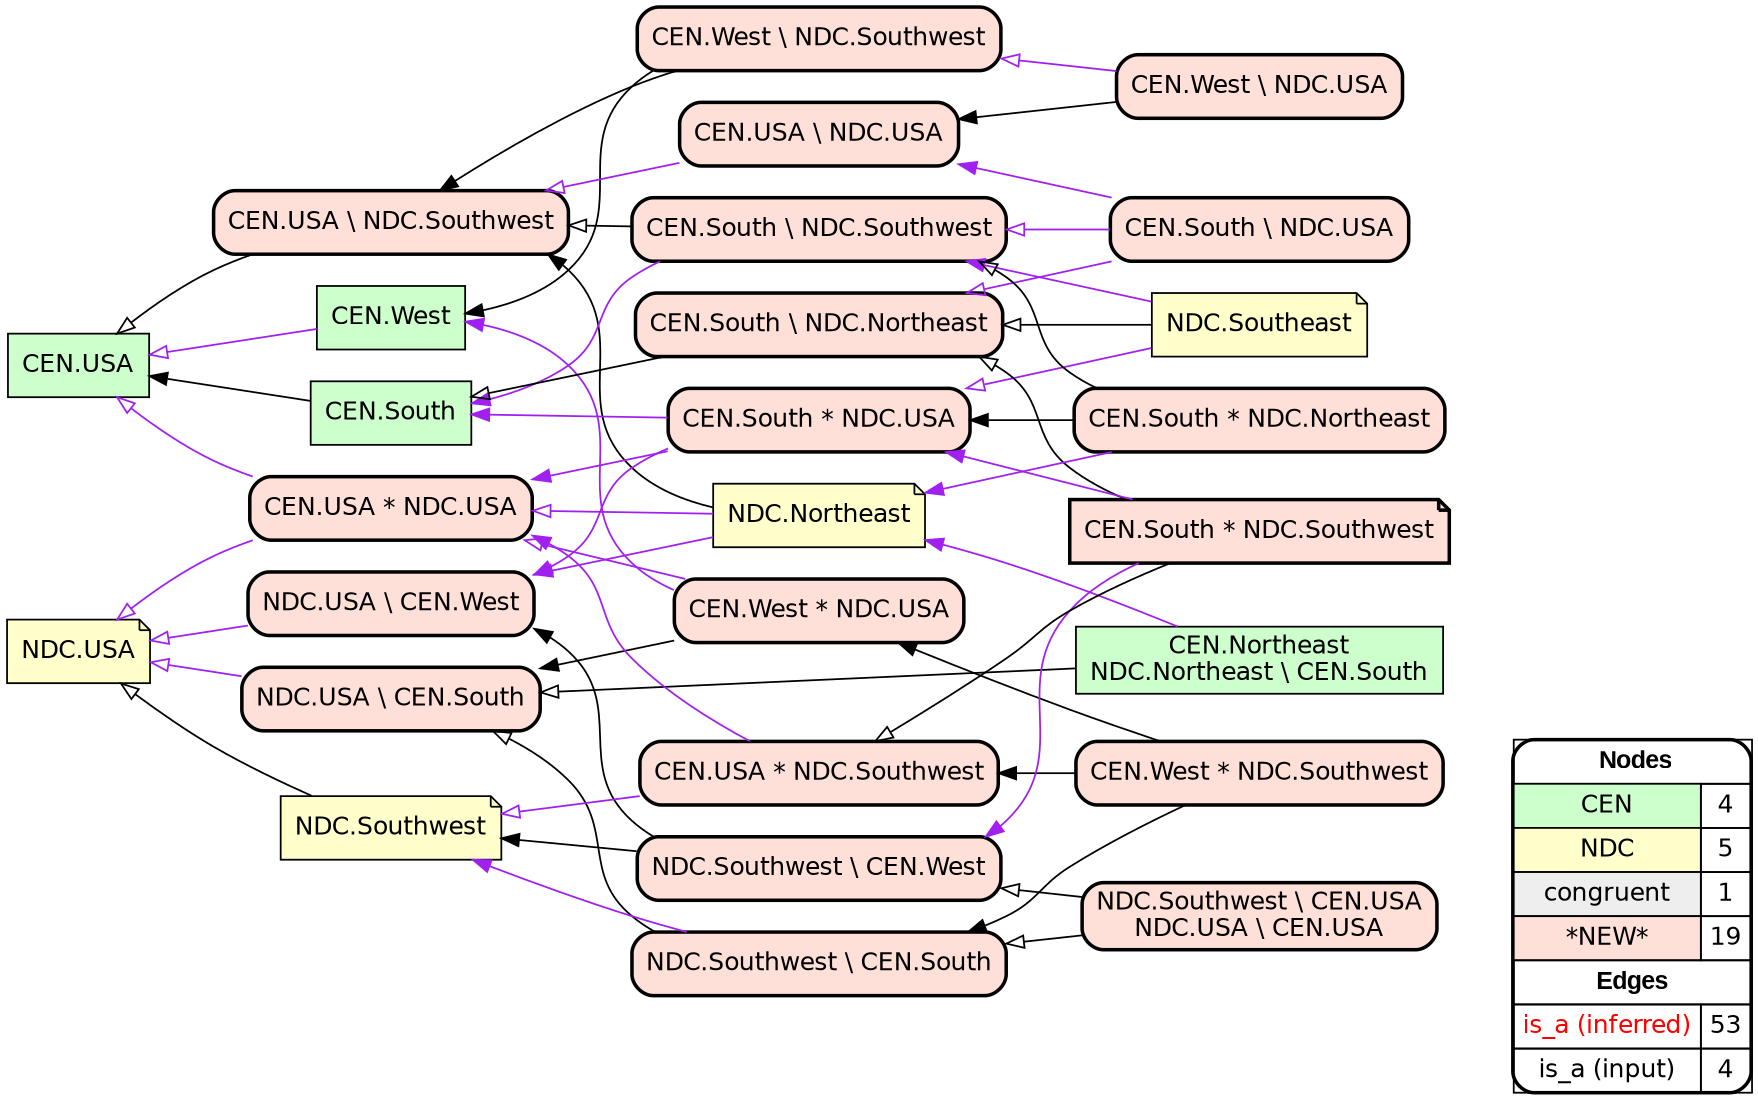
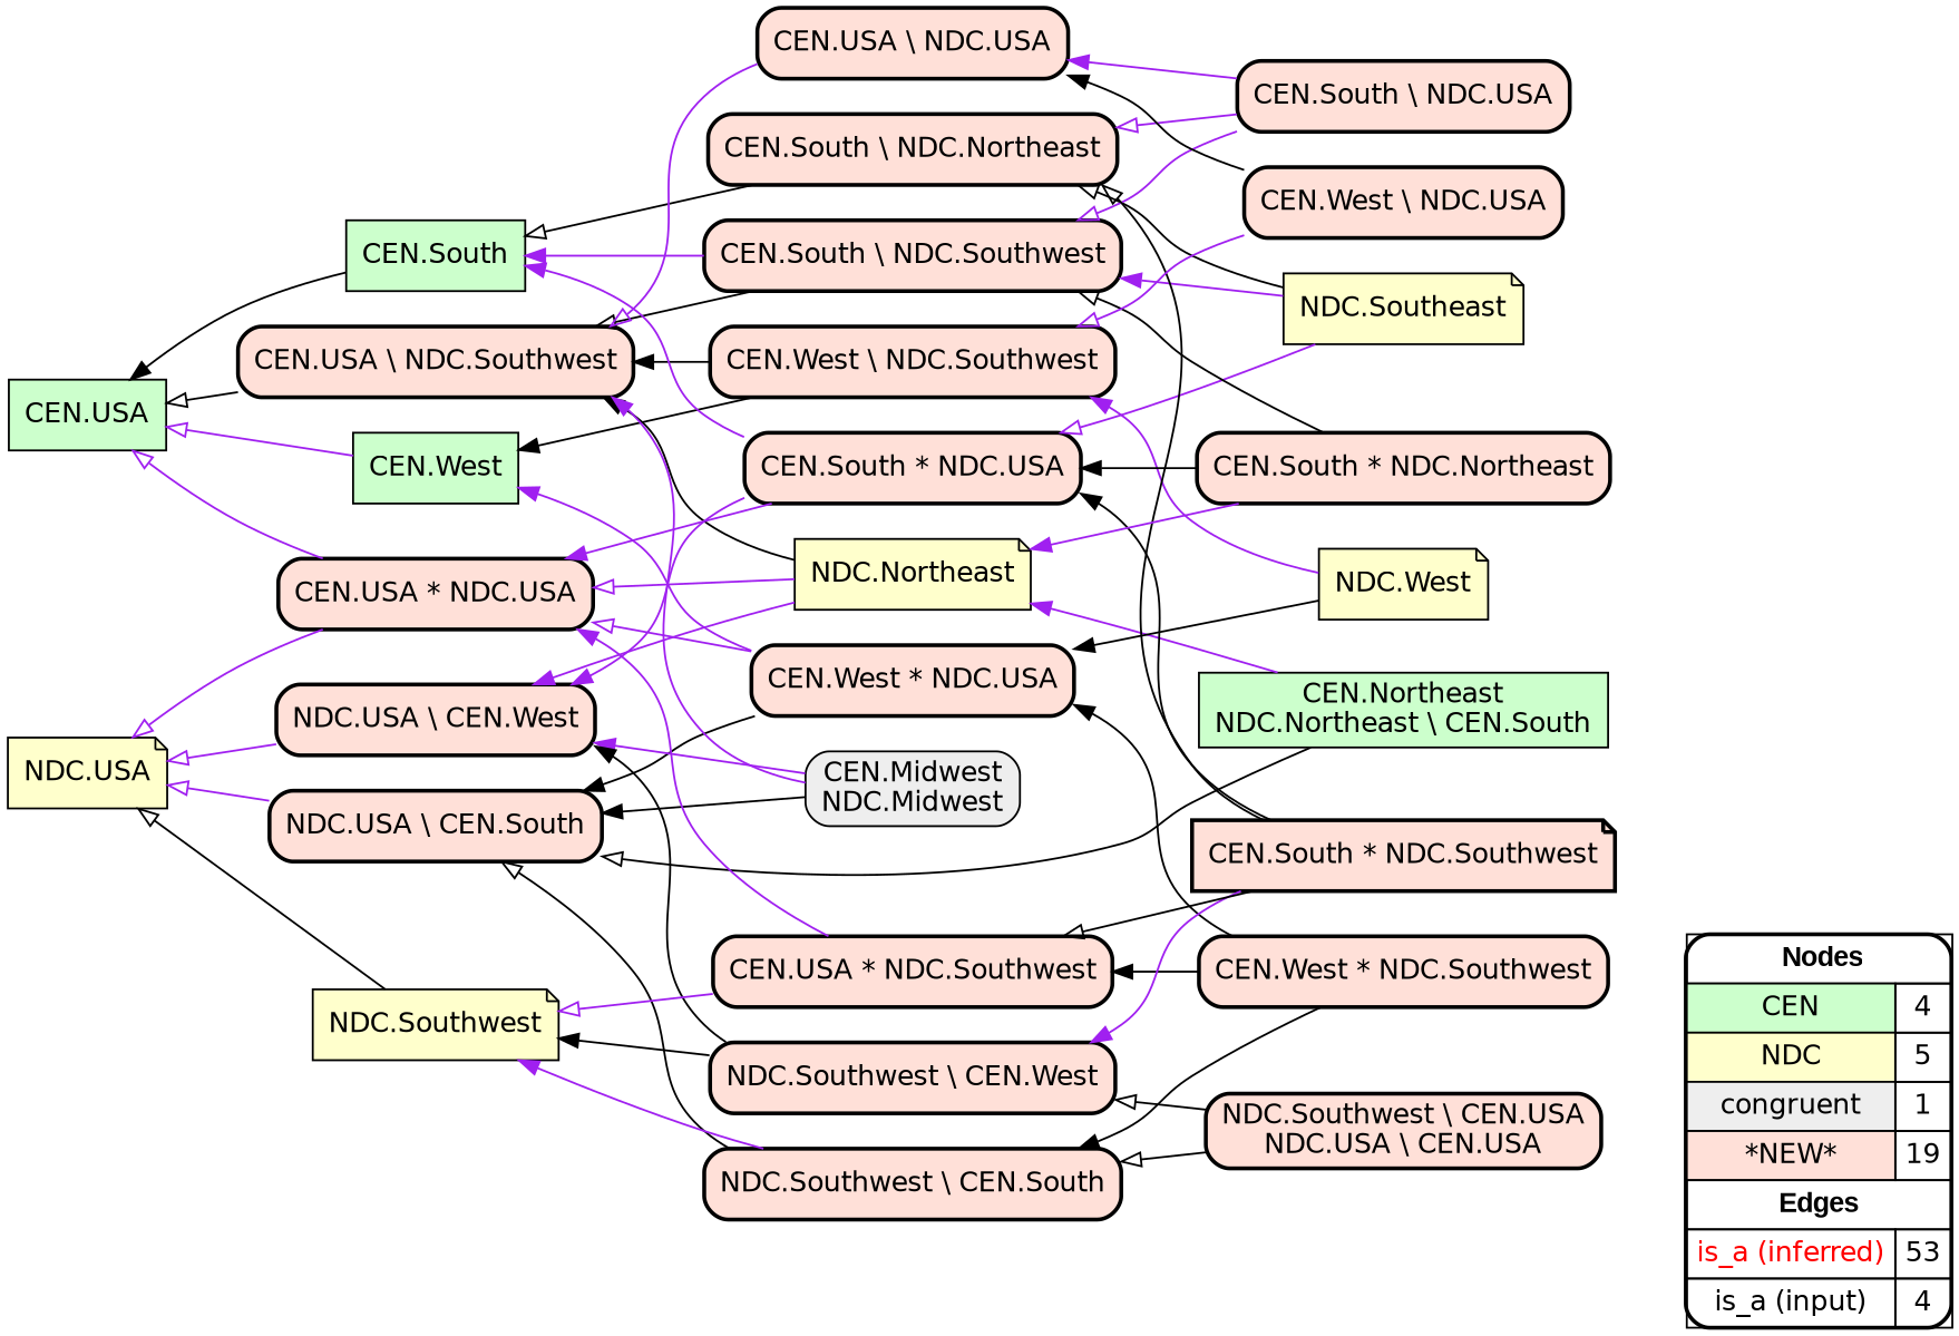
  digraph {
    rankdir=RL
    node [fillcolor="#FFE0D8" fontname=helvetica shape=box style="filled,rounded,bold"]
    edge [arrowhead=normal color=purple constraint=true penwidth=1 style=solid]
    n1 [fillcolor=white label=<   <TABLE BORDER="0" CELLBORDER="1" CELLSPACING="0" CELLPADDING="4">  <TR> <TD COLSPAN="2"><font face="Arial Black"> Nodes</font></TD> </TR>  <TR>   <TD bgcolor="#CCFFCC" fontname="helvetica">CEN</TD>   <TD>4</TD>   </TR>  <TR>   <TD bgcolor="#FFFFCC" fontname="helvetica">NDC</TD>   <TD>5</TD>   </TR>  <TR>   <TD bgcolor="#EEEEEE" fontname="helvetica">congruent</TD>   <TD>1</TD>   </TR>  <TR>   <TD bgcolor="#FFE0D8" fontname="helvetica">*NEW*</TD>   <TD>19</TD>   </TR>  <TR> <TD COLSPAN="2"><font face = "Arial Black"> Edges </font></TD> </TR>  <TR>   <TD><font color ="#FF0000">is_a (inferred)</font></TD><TD>53</TD> </TR> <TR>   <TD><font color ="#000000">is_a (input)</font></TD><TD>4</TD> </TR> </TABLE>   > margin=0]
    "CEN.USA" [fillcolor="#CCFFCC" style=filled]
    "CEN.West" [fillcolor="#CCFFCC" style=filled]
    "CEN.Northeast\nNDC.Northeast \\ CEN.South" [fillcolor="#CCFFCC" style=filled]
    "NDC.Northeast" [fillcolor="#FFFFCC" shape=note style=filled]
    "NDC.USA \\ CEN.South"
    "CEN.USA \\ NDC.Southwest"
    "CEN.USA * NDC.USA"
    "NDC.USA \\ CEN.West"
    "NDC.USA" [fillcolor="#FFFFCC" shape=note style=filled]
    "CEN.South" [fillcolor="#CCFFCC" style=filled]
+   "NDC.West" [fillcolor="#FFFFCC" shape=note style=filled]
    "CEN.West * NDC.USA"
    "CEN.West \\ NDC.Southwest"
    "NDC.Southeast" [fillcolor="#FFFFCC" shape=note style=filled]
    "CEN.South \\ NDC.Southwest"
    "CEN.South \\ NDC.Northeast"
    "CEN.South * NDC.USA"
    "NDC.Southwest" [fillcolor="#FFFFCC" shape=note style=filled]
+   "CEN.Midwest\nNDC.Midwest" [fillcolor="#EEEEEE" style="filled,rounded"]
    "NDC.Southwest \\ CEN.USA\nNDC.USA \\ CEN.USA"
    "NDC.Southwest \\ CEN.West"
    "NDC.Southwest \\ CEN.South"
    "CEN.West * NDC.Southwest"
    "CEN.USA * NDC.Southwest"
    "CEN.USA \\ NDC.USA"
    "CEN.South \\ NDC.USA"
    "CEN.South * NDC.Southwest" [shape=note]
    "CEN.South * NDC.Northeast"
    "CEN.West \\ NDC.USA"
    subgraph sub_1 {
      rank=source
      n1
    }
    "CEN.West" -> "CEN.USA" [arrowhead=onormal]
    "CEN.Northeast\nNDC.Northeast \\ CEN.South" -> "NDC.Northeast"
    "CEN.Northeast\nNDC.Northeast \\ CEN.South" -> "NDC.USA \\ CEN.South" [arrowhead=onormal color=black]
    "NDC.Northeast" -> "CEN.USA \\ NDC.Southwest" [color=black]
    "NDC.Northeast" -> "CEN.USA * NDC.USA" [arrowhead=onormal]
    "NDC.Northeast" -> "NDC.USA \\ CEN.West"
    "NDC.USA \\ CEN.South" -> "NDC.USA" [arrowhead=onormal]
    "CEN.USA \\ NDC.Southwest" -> "CEN.USA" [arrowhead=onormal color=black]
    "CEN.USA * NDC.USA" -> "CEN.USA" [arrowhead=onormal]
    "CEN.USA * NDC.USA" -> "NDC.USA" [arrowhead=onormal]
    "NDC.USA \\ CEN.West" -> "NDC.USA" [arrowhead=onormal]
    "CEN.South" -> "CEN.USA" [color=black]
+   "NDC.West" -> "CEN.West * NDC.USA" [color=black]
+   "NDC.West" -> "CEN.West \\ NDC.Southwest"
    "CEN.West * NDC.USA" -> "CEN.West"
    "CEN.West * NDC.USA" -> "NDC.USA \\ CEN.South" [color=black]
    "CEN.West * NDC.USA" -> "CEN.USA * NDC.USA" [arrowhead=onormal]
    "CEN.West \\ NDC.Southwest" -> "CEN.West" [color=black]
    "CEN.West \\ NDC.Southwest" -> "CEN.USA \\ NDC.Southwest" [color=black]
    "NDC.Southeast" -> "CEN.South \\ NDC.Southwest"
    "NDC.Southeast" -> "CEN.South \\ NDC.Northeast" [arrowhead=onormal color=black]
    "NDC.Southeast" -> "CEN.South * NDC.USA" [arrowhead=onormal]
    "CEN.South \\ NDC.Southwest" -> "CEN.USA \\ NDC.Southwest" [arrowhead=onormal color=black]
    "CEN.South \\ NDC.Southwest" -> "CEN.South"
    "CEN.South \\ NDC.Northeast" -> "CEN.South" [arrowhead=onormal color=black]
    "CEN.South * NDC.USA" -> "CEN.USA * NDC.USA"
    "CEN.South * NDC.USA" -> "NDC.USA \\ CEN.West"
    "CEN.South * NDC.USA" -> "CEN.South"
    "NDC.Southwest" -> "NDC.USA" [arrowhead=onormal color=black]
+   "CEN.Midwest\nNDC.Midwest" -> "NDC.USA \\ CEN.South" [color=black]
+   "CEN.Midwest\nNDC.Midwest" -> "CEN.USA \\ NDC.Southwest"
+   "CEN.Midwest\nNDC.Midwest" -> "NDC.USA \\ CEN.West"
    "NDC.Southwest \\ CEN.USA\nNDC.USA \\ CEN.USA" -> "NDC.Southwest \\ CEN.West" [arrowhead=onormal color=black]
    "NDC.Southwest \\ CEN.USA\nNDC.USA \\ CEN.USA" -> "NDC.Southwest \\ CEN.South" [arrowhead=onormal color=black]
    "NDC.Southwest \\ CEN.West" -> "NDC.USA \\ CEN.West" [color=black]
    "NDC.Southwest \\ CEN.West" -> "NDC.Southwest" [color=black]
    "NDC.Southwest \\ CEN.South" -> "NDC.USA \\ CEN.South" [arrowhead=onormal color=black]
    "NDC.Southwest \\ CEN.South" -> "NDC.Southwest"
    "CEN.West * NDC.Southwest" -> "CEN.West * NDC.USA" [color=black]
    "CEN.West * NDC.Southwest" -> "NDC.Southwest \\ CEN.South" [color=black]
    "CEN.West * NDC.Southwest" -> "CEN.USA * NDC.Southwest" [color=black]
    "CEN.USA * NDC.Southwest" -> "CEN.USA * NDC.USA"
    "CEN.USA * NDC.Southwest" -> "NDC.Southwest" [arrowhead=onormal]
    "CEN.USA \\ NDC.USA" -> "CEN.USA \\ NDC.Southwest" [arrowhead=onormal]
    "CEN.South \\ NDC.USA" -> "CEN.South \\ NDC.Southwest" [arrowhead=onormal]
    "CEN.South \\ NDC.USA" -> "CEN.South \\ NDC.Northeast" [arrowhead=onormal]
    "CEN.South \\ NDC.USA" -> "CEN.USA \\ NDC.USA"
    "CEN.South * NDC.Southwest" -> "CEN.South \\ NDC.Northeast" [arrowhead=onormal color=black]
-   "CEN.South * NDC.Southwest" -> "CEN.South * NDC.USA"
+   "CEN.South * NDC.Southwest" -> "CEN.South * NDC.USA" [color=black]
    "CEN.South * NDC.Southwest" -> "NDC.Southwest \\ CEN.West"
    "CEN.South * NDC.Southwest" -> "CEN.USA * NDC.Southwest" [arrowhead=onormal color=black]
    "CEN.South * NDC.Northeast" -> "NDC.Northeast"
    "CEN.South * NDC.Northeast" -> "CEN.South \\ NDC.Southwest" [arrowhead=onormal color=black]
    "CEN.South * NDC.Northeast" -> "CEN.South * NDC.USA" [color=black]
    "CEN.West \\ NDC.USA" -> "CEN.West \\ NDC.Southwest" [arrowhead=onormal]
    "CEN.West \\ NDC.USA" -> "CEN.USA \\ NDC.USA" [color=black]
  }
